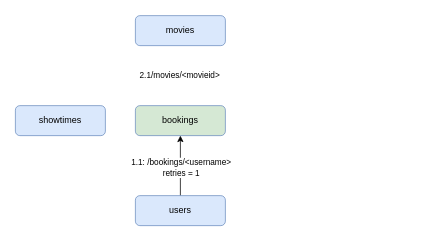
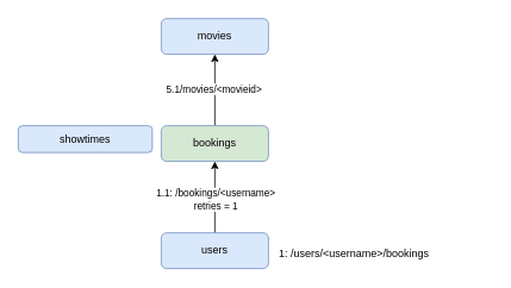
  <mxCell id="0" />
  <mxCell id="1" parent="0" />
+ <mxCell id="2" style="edgeStyle=orthogonalEdgeStyle;rounded=0;orthogonalLoop=1;jettySize=auto;html=1;exitX=0.5;exitY=0;exitDx=0;exitDy=0;entryX=0.5;entryY=1;entryDx=0;entryDy=0;" parent="1" source="3" target="4" edge="1"><mxGeometry relative="1" as="geometry" /></mxCell>
  <mxCell id="3" value="bookings" style="rounded=1;whiteSpace=wrap;html=1;fontSize=12;glass=0;strokeWidth=1;shadow=0;fillColor=#d5e8d4;strokeColor=#6c8ebf;" parent="1" vertex="1"><mxGeometry x="180" y="140" width="120" height="40" as="geometry" /></mxCell>
  <mxCell id="4" value="movies" style="rounded=1;whiteSpace=wrap;html=1;fontSize=12;glass=0;strokeWidth=1;shadow=0;fillColor=#dae8fc;strokeColor=#6c8ebf;" parent="1" vertex="1"><mxGeometry x="180" y="20" width="120" height="40" as="geometry" /></mxCell>
  <mxCell id="5" style="edgeStyle=orthogonalEdgeStyle;rounded=0;orthogonalLoop=1;jettySize=auto;html=1;exitX=0.5;exitY=0;exitDx=0;exitDy=0;entryX=0.5;entryY=1;entryDx=0;entryDy=0;" parent="1" source="7" target="3" edge="1"><mxGeometry relative="1" as="geometry"><Array as="points" /><mxPoint x="300" y="190" as="targetPoint" /></mxGeometry></mxCell>
  <mxCell id="6" value="1.1: /bookings/&amp;lt;username&amp;gt;&lt;br&gt;retries = 1" style="edgeLabel;html=1;align=center;verticalAlign=middle;resizable=0;points=[];" parent="5" vertex="1" connectable="0"><mxGeometry x="0.541" relative="1" as="geometry"><mxPoint y="24" as="offset" /></mxGeometry></mxCell>
  <mxCell id="7" value="users" style="rounded=1;whiteSpace=wrap;html=1;fontSize=12;glass=0;strokeWidth=1;shadow=0;fillColor=#dae8fc;strokeColor=#6c8ebf;" parent="1" vertex="1"><mxGeometry x="180" y="260" width="120" height="40" as="geometry" /></mxCell>
- <mxCell id="8" value="showtimes" style="rounded=1;whiteSpace=wrap;html=1;fontSize=12;glass=0;strokeWidth=1;shadow=0;fillColor=#dae8fc;strokeColor=#6c8ebf;" parent="1" vertex="1"><mxGeometry x="20" y="140" width="120" height="40" as="geometry" /></mxCell>
- <mxCell id="10" value="2.1/movies/&amp;lt;movieid&amp;gt;" style="edgeLabel;html=1;align=center;verticalAlign=middle;resizable=0;points=[];" parent="1" vertex="1" connectable="0"><mxGeometry x="60" y="110.003" as="geometry"><mxPoint x="178" y="-12" as="offset" /></mxGeometry></mxCell>
+ <mxCell id="8" value="showtimes" style="rounded=1;whiteSpace=wrap;html=1;fontSize=12;glass=0;strokeWidth=1;shadow=0;fillColor=#dae8fc;strokeColor=#6c8ebf;" parent="1" vertex="1"><mxGeometry x="20" y="140" width="150" height="30" as="geometry" /></mxCell>
+ <mxCell id="9" value="1: /users/&amp;lt;username&amp;gt;/bookings&lt;br&gt;&lt;div&gt;&lt;br&gt;&lt;/div&gt;" style="text;html=1;strokeColor=none;fillColor=none;align=left;verticalAlign=middle;whiteSpace=wrap;rounded=0;" parent="1" vertex="1"><mxGeometry x="310" y="280" width="240" height="20" as="geometry" /></mxCell>
+ <mxCell id="10" value="5.1/movies/&amp;lt;movieid&amp;gt;" style="edgeLabel;html=1;align=center;verticalAlign=middle;resizable=0;points=[];" parent="1" vertex="1" connectable="0"><mxGeometry x="60" y="110.003" as="geometry"><mxPoint x="178" y="-12" as="offset" /></mxGeometry></mxCell>
